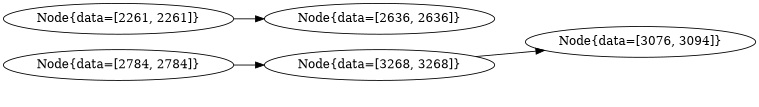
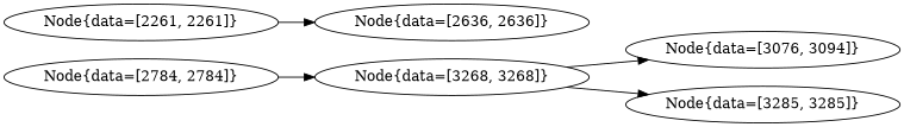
  digraph {
    rankdir=LR
    n1 [label="Node{data=[2784, 2784]}"]
    n2 [label="Node{data=[3268, 3268]}"]
    n3 [label="Node{data=[2261, 2261]}"]
    n4 [label="Node{data=[2636, 2636]}"]
    n5 [label="Node{data=[3076, 3094]}"]
+   n6 [label="Node{data=[3285, 3285]}"]
    n1 -> n2
    n2 -> n5
+   n2 -> n6
    n3 -> n4
  }
